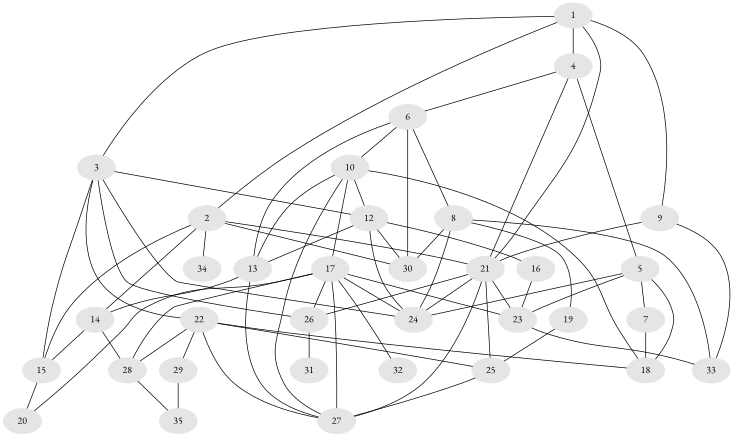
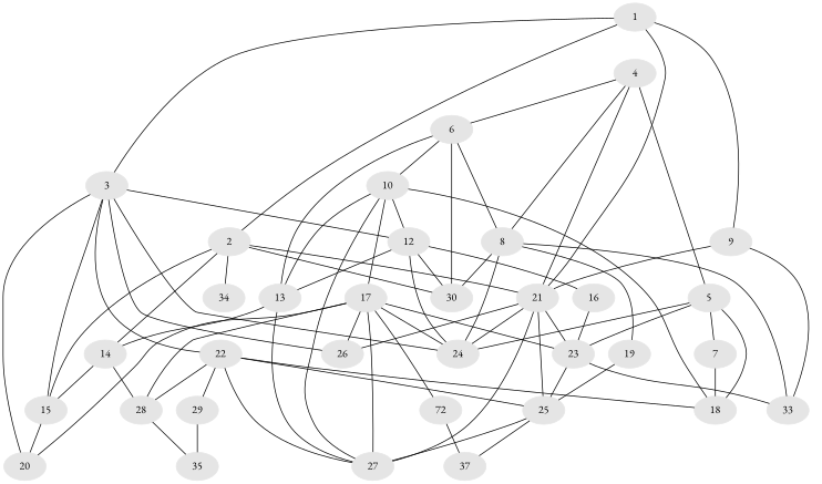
  graph {
    fontname="EB Garamond"
    node [color=gray90 fontname="EB Garamond" style=filled]
    edge [fontname="EB Garamond" weight=1.0]
    1
    2
    3
    4
    9
    21
    14
    15
    30
    34
    12
    20
    22
    24
    26
    5
    6
    33
    23
    27
    25
    28
    13
    16
    18
    29
-   31
    7
    8
    10
    17
-   32
+   32 [label=72]
    19
    35
+   37
    1 -- 2
    1 -- 3
-   1 -- 4
+   8 -- 4
    1 -- 9
    1 -- 21
    2 -- 21 [weight=2.0]
    2 -- 14
    2 -- 15
    2 -- 30
    2 -- 34
    3 -- 15 [weight=2.0]
    3 -- 12
+   3 -- 20 [weight=2.0]
    3 -- 22
    3 -- 24 [weight=2.0]
    3 -- 26
    4 -- 21
    4 -- 5 [weight=3.0]
    4 -- 6
    9 -- 21
    9 -- 33
    21 -- 24
    21 -- 26
    21 -- 23 [weight=3.0]
    21 -- 27
    21 -- 25
    14 -- 15
    14 -- 28
    15 -- 20
    12 -- 30
    12 -- 24
    12 -- 13
    12 -- 16
    22 -- 27
    22 -- 25
    22 -- 28 [weight=2.0]
    22 -- 18
    22 -- 29
-   26 -- 31
    5 -- 24
    5 -- 23
    5 -- 18
    5 -- 7
    6 -- 30
    6 -- 13
    6 -- 8
    6 -- 10
    23 -- 33
+   23 -- 25
    25 -- 27
+   25 -- 37
    28 -- 35
    13 -- 14
    13 -- 27
    16 -- 23
    29 -- 35 [weight=2.0]
    7 -- 18 [weight=2.0]
    8 -- 30
    8 -- 24
    8 -- 33
    8 -- 19
    10 -- 12
    10 -- 27
    10 -- 13
    10 -- 18
    10 -- 17
    17 -- 20
    17 -- 24
    17 -- 26
    17 -- 23
    17 -- 27
    17 -- 28 [weight=2.0]
    17 -- 32
+   32 -- 37
    19 -- 25
  }
